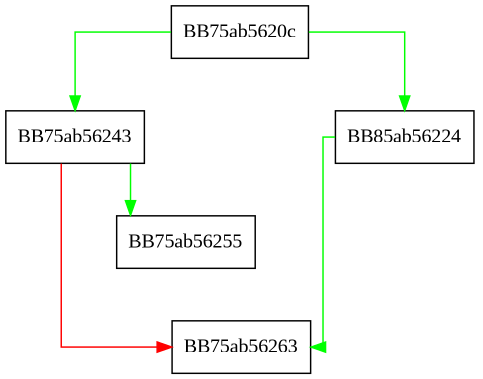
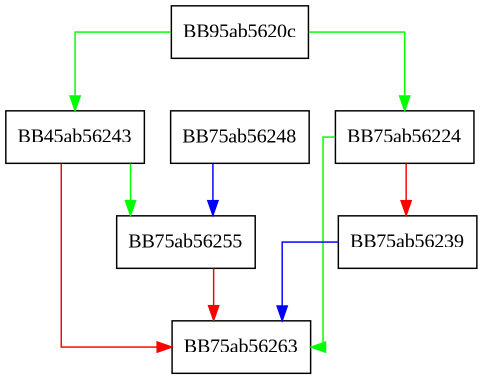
  digraph {
    fontname="Liberation Serif"
    splines=ortho
    node [fontname="Liberation Serif" shape=box]
    edge [color=green fontname="Liberation Serif"]
-   BB75ab5620c
-   BB75ab56243
-   BB75ab56224 [label=BB85ab56224]
+   BB75ab5620c [label=BB95ab5620c]
+   BB75ab56243 [label=BB45ab56243]
+   BB75ab56224
    BB75ab56255
    BB75ab56263
+   BB75ab56239
+   BB75ab56248
    BB75ab5620c -> BB75ab56243
    BB75ab5620c -> BB75ab56224
    BB75ab56243 -> BB75ab56255
    BB75ab56243 -> BB75ab56263 [color=red]
    BB75ab56224 -> BB75ab56263
+   BB75ab56224 -> BB75ab56239 [color=red]
+   BB75ab56255 -> BB75ab56263 [color=red]
+   BB75ab56239 -> BB75ab56263 [color=blue]
+   BB75ab56248 -> BB75ab56255 [color=blue]
  }
